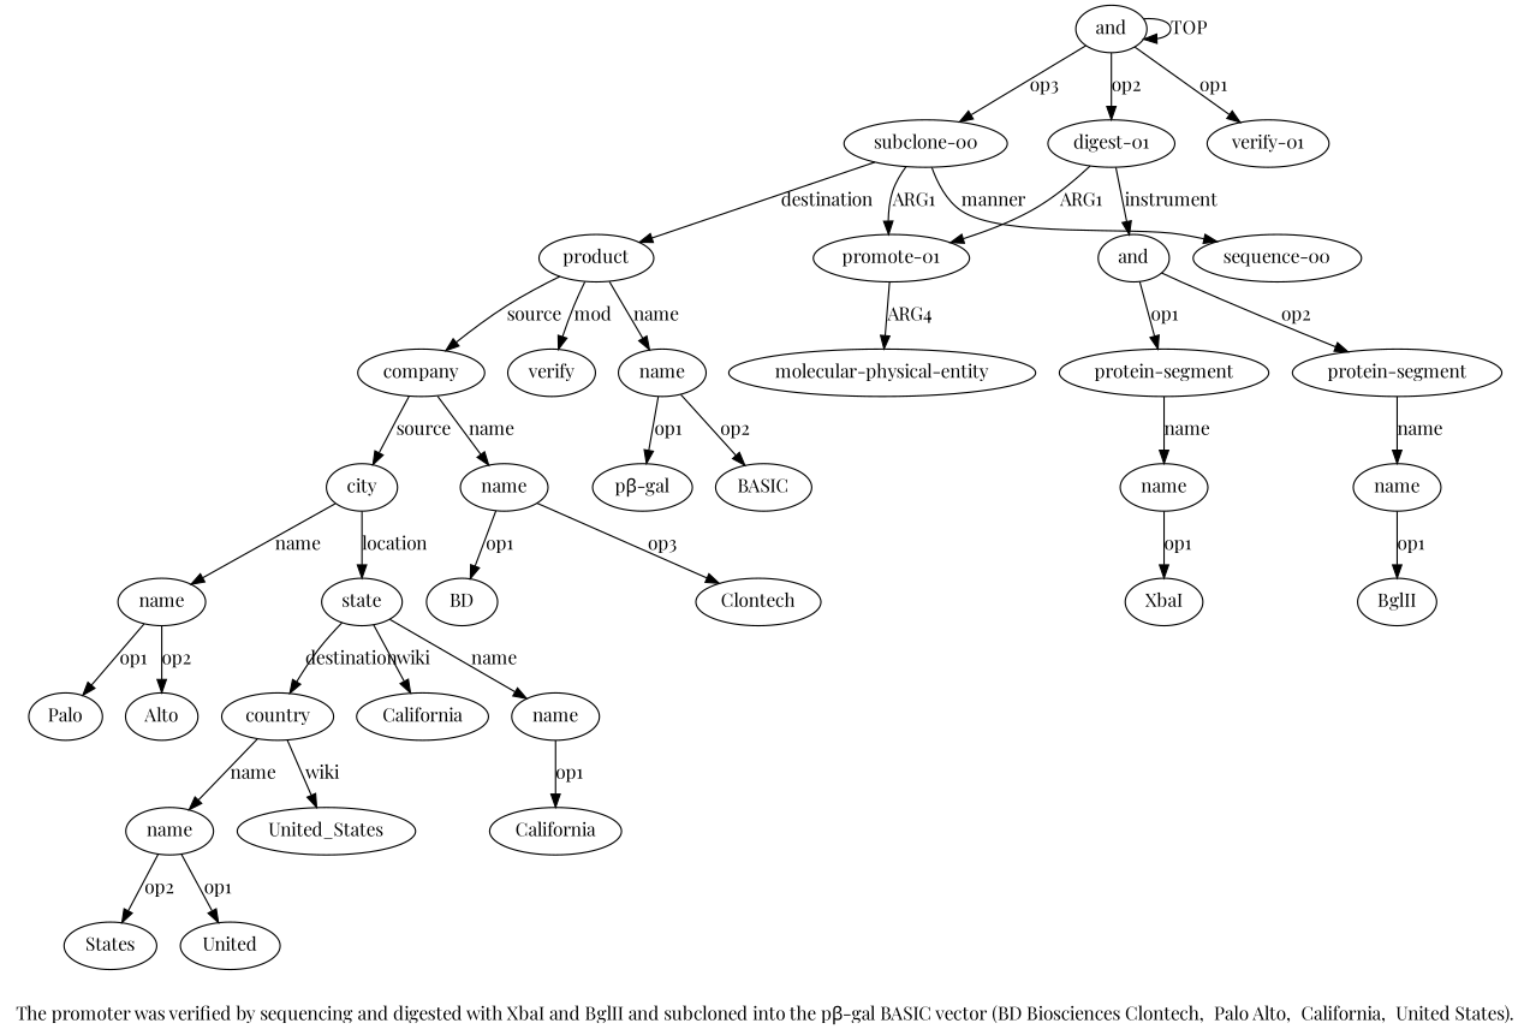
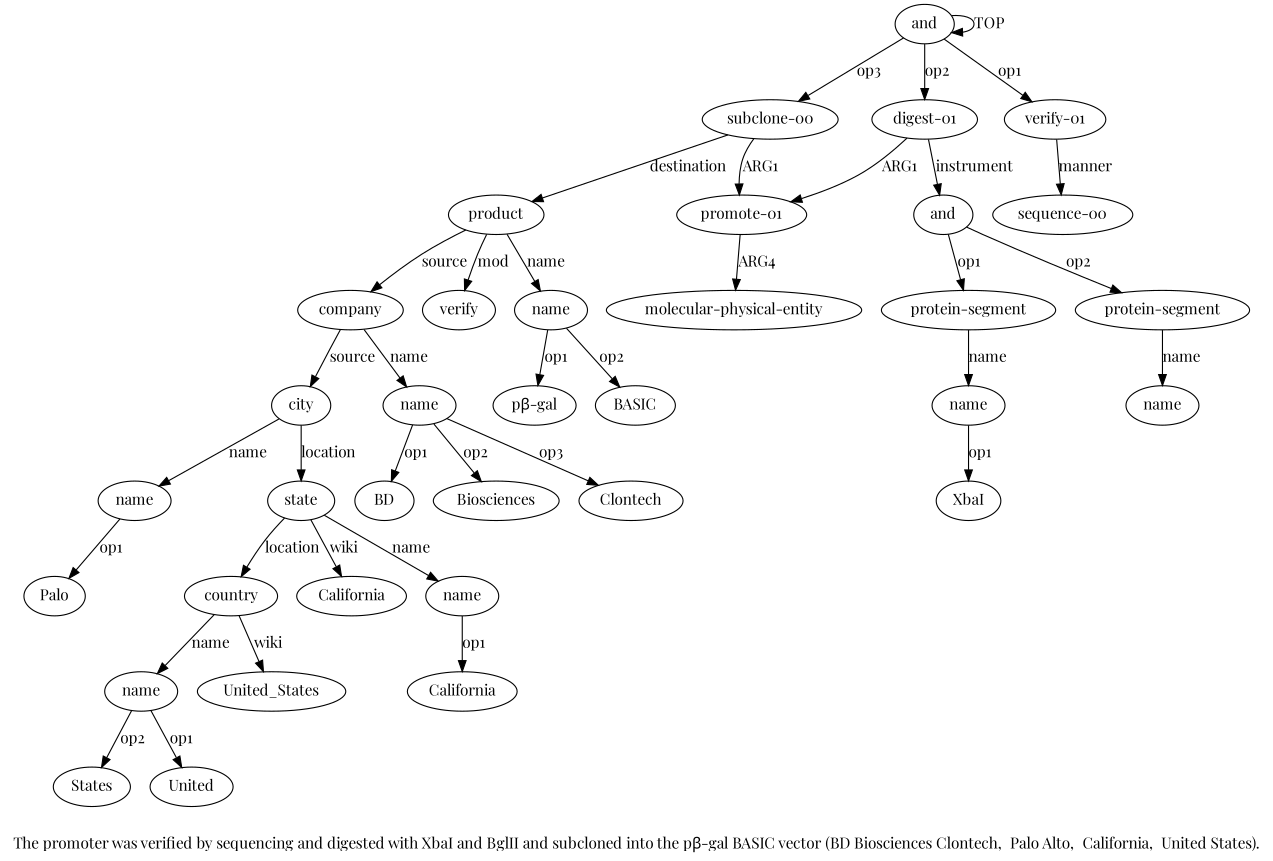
  digraph {
    fontname="Playfair Display"
    label="The promoter was verified by sequencing and digested with XbaI and BglII and subcloned into the pβ-gal BASIC vector (BD Biosciences Clontech,  Palo Alto,  California,  United States)."
    node [color=black fontname="Playfair Display" gold_ind=-1 gold_label=name test_ind=-1 test_label=name]
    edge [color=black fontname="Playfair Display" gold_label=op1 test_label=op1]
    n1 [gold_ind=20 label=name test_ind=20]
    n2 [gold_label=California label=California test_label=California]
    n3 [gold_ind=21 gold_label=country label=country test_ind=21 test_label=country]
    n4 [gold_ind=22 label=name test_ind=22]
    n5 [gold_label=United_States label=United_States test_label=United_States]
    n6 [gold_label=States label=States test_label=States]
    n7 [gold_label=United label=United test_label=United]
-   n8 [gold_label=Alto label=Alto test_label=Alto]
    n9 [gold_label=Palo label=Palo test_label=Palo]
    n10 [gold_ind=15 gold_label=company label=company test_ind=15 test_label=company]
    n11 [gold_ind=17 gold_label=city label=city test_ind=17 test_label=city]
    n12 [gold_ind=16 label=name test_ind=16]
    n13 [gold_ind=19 gold_label=state label=state test_ind=19 test_label=state]
    n14 [gold_ind=18 label=name test_ind=18]
    n15 [gold_label=BD label=BD test_label=BD]
+   n16 [gold_label=Biosciences label=Biosciences test_label=Biosciences]
    n17 [gold_label=Clontech label=Clontech test_label=Clontech]
    n18 [gold_label=California label=California test_label=California]
    n19 [gold_ind=14 gold_label=vector label=verify test_ind=14 test_label=vector]
    n20 [gold_ind=11 gold_label="subclone-00" label="subclone-00" test_ind=11 test_label="subclone-00"]
    n21 [gold_ind=12 gold_label=product label=product test_ind=12 test_label=product]
    n22 [gold_ind=3 gold_label="promote-01" label="promote-01" test_ind=3 test_label="promote-01"]
    n23 [gold_ind=13 label=name test_ind=13]
    n24 [gold_ind=2 gold_label="molecular-physical-entity" label="molecular-physical-entity" test_ind=2 test_label="molecular-physical-entity"]
    n25 [gold_label="pβ-gal" label="pβ-gal" test_label="pβ-gal"]
    n26 [gold_label=BASIC label=BASIC test_label=BASIC]
    n27 [gold_ind=10 label=name test_ind=10]
-   n28 [gold_label=BglII label=BglII test_label=BglII]
    n29 [gold_ind=1 gold_label="verify-01" label="verify-01" test_ind=1 test_label="verify-01"]
    n30 [gold_ind=4 gold_label="sequence-00" label="sequence-00" test_ind=4 test_label="sequence-00"]
    n31 [gold_ind=0 gold_label=and label=and test_ind=0 test_label=and]
    n32 [gold_ind=5 gold_label="digest-01" label="digest-01" test_ind=5 test_label="digest-01"]
    n33 [gold_ind=6 gold_label=and label=and test_ind=6 test_label=and]
    n34 [gold_ind=7 gold_label="protein-segment" label="protein-segment" test_ind=7 test_label="protein-segment"]
    n35 [gold_ind=9 gold_label="protein-segment" label="protein-segment" test_ind=9 test_label="protein-segment"]
    n36 [gold_ind=8 label=name test_ind=8]
    n37 [gold_label=XbaI label=XbaI test_label=XbaI]
    n1 -> n2 [label=op1]
    n3 -> n4 [gold_label=name label=name test_label=name]
    n3 -> n5 [gold_label=wiki label=wiki test_label=wiki]
    n4 -> n6 [gold_label=op2 label=op2 test_label=op2]
    n4 -> n7 [label=op1]
    n10 -> n11 [gold_label=location label=source test_label=location]
    n10 -> n12 [gold_label=name label=name test_label=name]
    n11 -> n13 [gold_label=location label=location test_label=location]
    n11 -> n14 [gold_label=name label=name test_label=name]
    n12 -> n15 [label=op1]
+   n12 -> n16 [gold_label=op2 label=op2 test_label=op2]
    n12 -> n17 [gold_label=op3 label=op3 test_label=op3]
    n13 -> n1 [gold_label=name label=name test_label=name]
-   n13 -> n3 [gold_label=location label=destination test_label=location]
+   n13 -> n3 [gold_label=location label=location test_label=location]
    n13 -> n18 [gold_label=wiki label=wiki test_label=wiki]
-   n14 -> n8 [gold_label=op2 label=op2 test_label=op2]
    n14 -> n9 [label=op1]
    n20 -> n21 [gold_label=destination label=destination test_label=destination]
    n20 -> n22 [gold_label=ARG1 label=ARG1 test_label=ARG1]
    n21 -> n10 [gold_label=source label=source test_label=source]
    n21 -> n19 [gold_label=mod label=mod test_label=mod]
    n21 -> n23 [gold_label=name label=name test_label=name]
    n22 -> n24 [gold_label=ARG0 label=ARG4 test_label=ARG0]
    n23 -> n25 [label=op1]
    n23 -> n26 [gold_label=op2 label=op2 test_label=op2]
-   n27 -> n28 [label=op1]
-   n20 -> n30 [gold_label=manner label=manner test_label=manner]
+   n29 -> n30 [gold_label=manner label=manner test_label=manner]
    n31 -> n20 [gold_label=op3 label=op3 test_label=op3]
    n31 -> n29 [label=op1]
    n31 -> n31 [gold_label=TOP label=TOP test_label=TOP]
    n31 -> n32 [gold_label=op2 label=op2 test_label=op2]
    n32 -> n22 [gold_label=ARG1 label=ARG1 test_label=ARG1]
    n32 -> n33 [gold_label=instrument label=instrument test_label=instrument]
    n33 -> n34 [label=op1]
    n33 -> n35 [gold_label=op2 label=op2 test_label=op2]
    n34 -> n36 [gold_label=name label=name test_label=name]
    n35 -> n27 [gold_label=name label=name test_label=name]
    n36 -> n37 [label=op1]
  }
